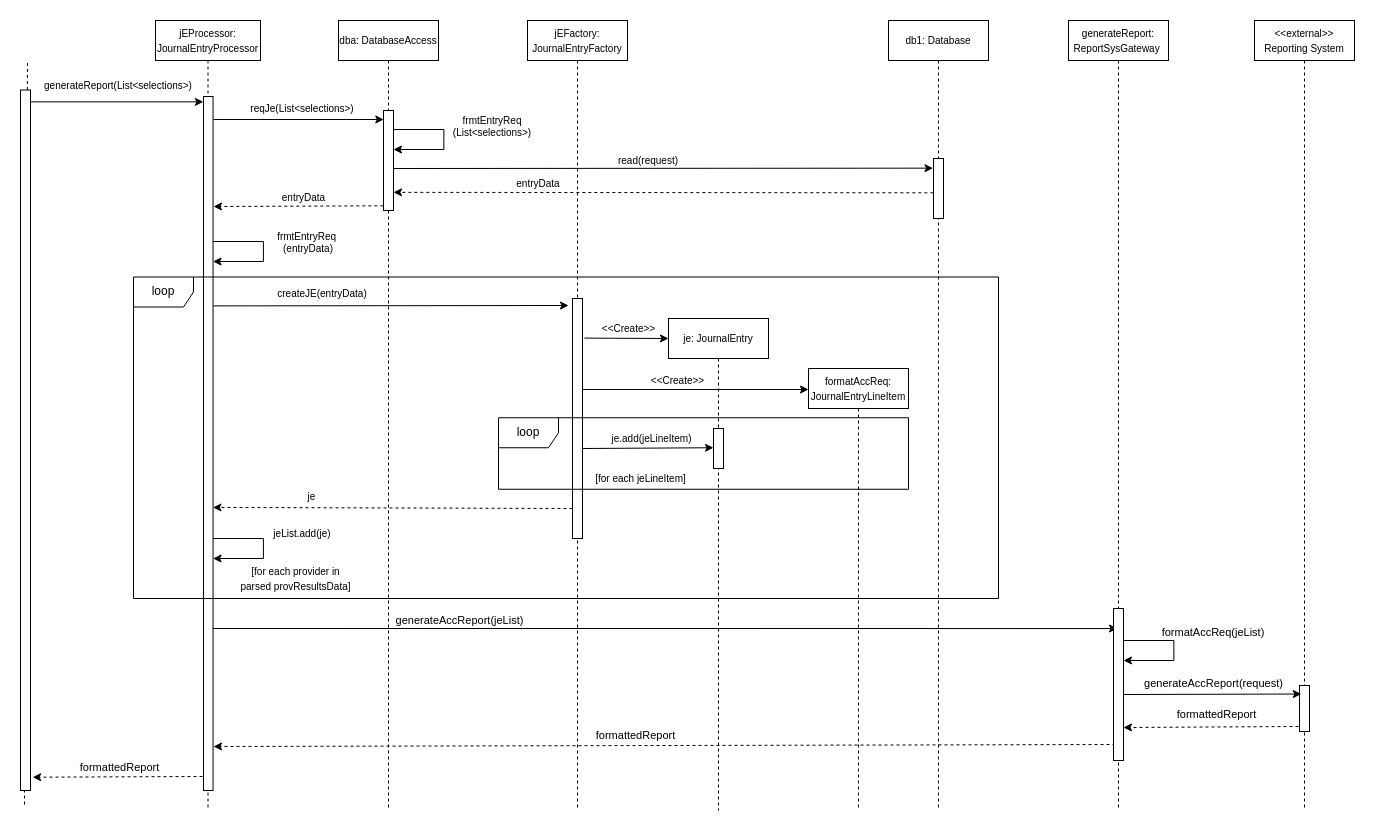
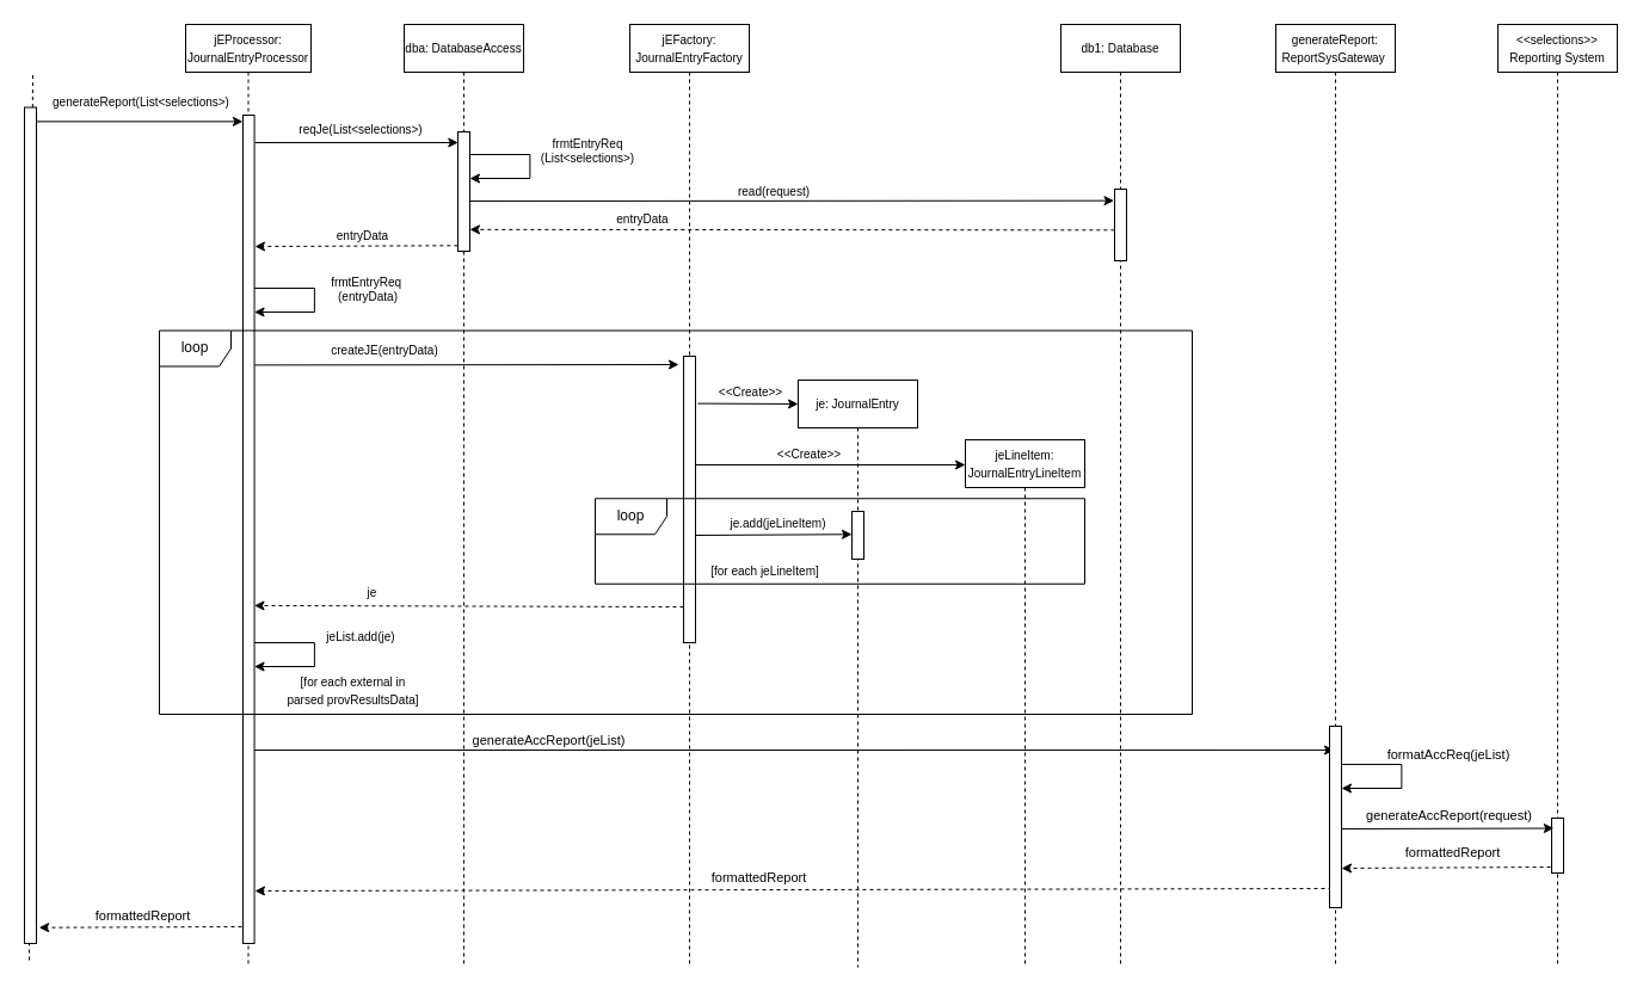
  <mxCell id="0" />
  <mxCell id="1" parent="0" />
  <mxCell id="2" value="&lt;font style=&quot;font-size: 10px;&quot;&gt;jEProcessor: JournalEntryProcessor&lt;/font&gt;" style="shape=umlLifeline;perimeter=lifelinePerimeter;whiteSpace=wrap;html=1;container=0;dropTarget=0;collapsible=0;recursiveResize=0;outlineConnect=0;portConstraint=eastwest;newEdgeStyle={&quot;edgeStyle&quot;:&quot;elbowEdgeStyle&quot;,&quot;elbow&quot;:&quot;vertical&quot;,&quot;curved&quot;:0,&quot;rounded&quot;:0};" parent="1" vertex="1"><mxGeometry x="155" y="20" width="105" height="790" as="geometry" /></mxCell>
  <mxCell id="3" value="&lt;span style=&quot;font-size: 10px;&quot;&gt;dba: DatabaseAccess&lt;/span&gt;" style="shape=umlLifeline;perimeter=lifelinePerimeter;whiteSpace=wrap;html=1;container=0;dropTarget=0;collapsible=0;recursiveResize=0;outlineConnect=0;portConstraint=eastwest;newEdgeStyle={&quot;edgeStyle&quot;:&quot;elbowEdgeStyle&quot;,&quot;elbow&quot;:&quot;vertical&quot;,&quot;curved&quot;:0,&quot;rounded&quot;:0};" parent="1" vertex="1"><mxGeometry x="338" y="20" width="100" height="790" as="geometry" /></mxCell>
  <mxCell id="4" value="&lt;font style=&quot;font-size: 10px;&quot;&gt;db1: Database&lt;/font&gt;" style="shape=umlLifeline;perimeter=lifelinePerimeter;whiteSpace=wrap;html=1;container=0;dropTarget=0;collapsible=0;recursiveResize=0;outlineConnect=0;portConstraint=eastwest;newEdgeStyle={&quot;edgeStyle&quot;:&quot;elbowEdgeStyle&quot;,&quot;elbow&quot;:&quot;vertical&quot;,&quot;curved&quot;:0,&quot;rounded&quot;:0};" parent="1" vertex="1"><mxGeometry x="888" y="20" width="100" height="790" as="geometry" /></mxCell>
  <mxCell id="5" value="" style="endArrow=classic;html=1;rounded=0;entryX=-0.014;entryY=0.084;entryDx=0;entryDy=0;entryPerimeter=0;" parent="1" edge="1"><mxGeometry width="50" height="50" relative="1" as="geometry"><mxPoint x="27.833" y="101.36" as="sourcePoint" /><mxPoint x="202.86" y="101.36" as="targetPoint" /></mxGeometry></mxCell>
  <mxCell id="6" value="" style="rounded=0;whiteSpace=wrap;html=1;" parent="1" vertex="1"><mxGeometry x="203" y="96" width="9.55" height="694" as="geometry" /></mxCell>
  <mxCell id="7" value="&lt;font&gt;generateReport(List&amp;lt;selections&amp;gt;)&lt;/font&gt;" style="text;html=1;align=center;verticalAlign=middle;whiteSpace=wrap;rounded=0;fontSize=10;" parent="1" vertex="1"><mxGeometry x="38" y="70" width="160" height="30" as="geometry" /></mxCell>
  <mxCell id="8" value="" style="rounded=0;whiteSpace=wrap;html=1;" parent="1" vertex="1"><mxGeometry x="383" y="110" width="10" height="100" as="geometry" /></mxCell>
  <mxCell id="9" value="" style="rounded=0;whiteSpace=wrap;html=1;" parent="1" vertex="1"><mxGeometry x="933" y="158" width="10" height="60" as="geometry" /></mxCell>
  <mxCell id="10" value="" style="endArrow=classic;html=1;rounded=0;entryX=0.008;entryY=0.333;entryDx=0;entryDy=0;entryPerimeter=0;spacing=2;" parent="1" edge="1"><mxGeometry width="50" height="50" relative="1" as="geometry"><mxPoint x="213" y="119" as="sourcePoint" /><mxPoint x="383.28" y="118.99" as="targetPoint" /></mxGeometry></mxCell>
  <mxCell id="11" value="&lt;font&gt;reqJe(List&amp;lt;selections&amp;gt;)&lt;/font&gt;" style="text;html=1;align=center;verticalAlign=middle;whiteSpace=wrap;rounded=0;fontSize=10;rotation=0;" parent="1" vertex="1"><mxGeometry x="222" y="93" width="160" height="30" as="geometry" /></mxCell>
  <mxCell id="12" value="" style="endArrow=classic;html=1;rounded=0;entryX=-0.05;entryY=0.161;entryDx=0;entryDy=0;entryPerimeter=0;" parent="1" target="9" edge="1"><mxGeometry width="50" height="50" relative="1" as="geometry"><mxPoint x="393" y="168" as="sourcePoint" /><mxPoint x="928" y="168" as="targetPoint" /></mxGeometry></mxCell>
  <mxCell id="13" value="&lt;font size=&quot;1&quot;&gt;read(r&lt;/font&gt;&lt;span style=&quot;font-size: 10px;&quot;&gt;equest&lt;/span&gt;&lt;font size=&quot;1&quot;&gt;)&lt;/font&gt;" style="text;html=1;align=center;verticalAlign=middle;whiteSpace=wrap;rounded=0;" parent="1" vertex="1"><mxGeometry x="558" y="145" width="180" height="30" as="geometry" /></mxCell>
  <mxCell id="14" value="" style="endArrow=classic;html=1;rounded=0;dashed=1;exitX=-0.016;exitY=0.572;exitDx=0;exitDy=0;exitPerimeter=0;" parent="1" source="9" edge="1"><mxGeometry width="50" height="50" relative="1" as="geometry"><mxPoint x="928" y="192" as="sourcePoint" /><mxPoint x="392.997" y="191.84" as="targetPoint" /></mxGeometry></mxCell>
  <mxCell id="15" value="&lt;font size=&quot;1&quot;&gt;entryData&lt;/font&gt;" style="text;html=1;align=center;verticalAlign=middle;whiteSpace=wrap;rounded=0;" parent="1" vertex="1"><mxGeometry x="458" y="168" width="160" height="30" as="geometry" /></mxCell>
  <mxCell id="16" value="" style="endArrow=classic;html=1;rounded=0;dashed=1;exitX=-0.018;exitY=0.77;exitDx=0;exitDy=0;exitPerimeter=0;" parent="1" edge="1"><mxGeometry width="50" height="50" relative="1" as="geometry"><mxPoint x="382.82" y="205.3" as="sourcePoint" /><mxPoint x="213" y="206" as="targetPoint" /></mxGeometry></mxCell>
  <mxCell id="17" value="&lt;font style=&quot;font-size: 10px;&quot;&gt;entryData&lt;/font&gt;" style="text;html=1;align=center;verticalAlign=middle;whiteSpace=wrap;rounded=0;" parent="1" vertex="1"><mxGeometry x="221" y="194" width="165" height="5" as="geometry" /></mxCell>
  <mxCell id="18" value="&lt;span style=&quot;font-size: 10px;&quot;&gt;je: JournalEntry&lt;/span&gt;" style="shape=umlLifeline;perimeter=lifelinePerimeter;whiteSpace=wrap;html=1;container=0;dropTarget=0;collapsible=0;recursiveResize=0;outlineConnect=0;portConstraint=eastwest;newEdgeStyle={&quot;edgeStyle&quot;:&quot;elbowEdgeStyle&quot;,&quot;elbow&quot;:&quot;vertical&quot;,&quot;curved&quot;:0,&quot;rounded&quot;:0};" parent="1" vertex="1"><mxGeometry x="668" y="318" width="100" height="492" as="geometry" /></mxCell>
  <mxCell id="19" value="&lt;font style=&quot;font-size: 10px;&quot;&gt;createJE(entryData)&lt;/font&gt;" style="text;html=1;align=center;verticalAlign=middle;whiteSpace=wrap;rounded=0;" parent="1" vertex="1"><mxGeometry x="251" y="278.5" width="142" height="29" as="geometry" /></mxCell>
  <mxCell id="20" value="" style="endArrow=classic;html=1;rounded=0;" parent="1" edge="1"><mxGeometry width="50" height="50" relative="1" as="geometry"><mxPoint x="212.8" y="305.4" as="sourcePoint" /><mxPoint x="568" y="305" as="targetPoint" /></mxGeometry></mxCell>
  <mxCell id="21" value="" style="endArrow=classic;html=1;rounded=0;dashed=1;exitX=-0.192;exitY=0.945;exitDx=0;exitDy=0;exitPerimeter=0;entryX=0.995;entryY=0.604;entryDx=0;entryDy=0;entryPerimeter=0;" parent="1" edge="1"><mxGeometry width="50" height="50" relative="1" as="geometry"><mxPoint x="572" y="508" as="sourcePoint" /><mxPoint x="212.502" y="506.936" as="targetPoint" /></mxGeometry></mxCell>
  <mxCell id="22" value="&lt;span style=&quot;font-size: 10px;&quot;&gt;je&lt;/span&gt;" style="edgeLabel;html=1;align=center;verticalAlign=middle;resizable=0;points=[];" parent="21" vertex="1" connectable="0"><mxGeometry x="0.45" y="1" relative="1" as="geometry"><mxPoint y="-13" as="offset" /></mxGeometry></mxCell>
  <mxCell id="23" value="" style="endArrow=none;dashed=1;html=1;rounded=0;" parent="1" source="56" edge="1"><mxGeometry width="50" height="50" relative="1" as="geometry"><mxPoint x="27" y="820" as="sourcePoint" /><mxPoint x="27" y="60" as="targetPoint" /></mxGeometry></mxCell>
  <mxCell id="24" value="&lt;font style=&quot;font-size: 10px;&quot;&gt;jEFactory: JournalEntryFactory&lt;/font&gt;" style="shape=umlLifeline;perimeter=lifelinePerimeter;whiteSpace=wrap;html=1;container=0;dropTarget=0;collapsible=0;recursiveResize=0;outlineConnect=0;portConstraint=eastwest;newEdgeStyle={&quot;edgeStyle&quot;:&quot;elbowEdgeStyle&quot;,&quot;elbow&quot;:&quot;vertical&quot;,&quot;curved&quot;:0,&quot;rounded&quot;:0};" parent="1" vertex="1"><mxGeometry x="527" y="20" width="100" height="790" as="geometry" /></mxCell>
  <mxCell id="25" value="" style="endArrow=classic;html=1;rounded=0;" parent="1" edge="1"><mxGeometry width="50" height="50" relative="1" as="geometry"><mxPoint x="212.55" y="241" as="sourcePoint" /><mxPoint x="212.55" y="261" as="targetPoint" /><Array as="points"><mxPoint x="262.92" y="241" /><mxPoint x="262.92" y="261" /></Array></mxGeometry></mxCell>
  <mxCell id="26" value="frmtEntryReq&amp;nbsp;&lt;div&gt;(entryData)&lt;/div&gt;" style="text;html=1;align=center;verticalAlign=middle;whiteSpace=wrap;rounded=0;fontSize=10;" parent="1" vertex="1"><mxGeometry x="233" y="227" width="150" height="30" as="geometry" /></mxCell>
  <mxCell id="27" value="loop" style="shape=umlFrame;whiteSpace=wrap;html=1;pointerEvents=0;" parent="1" vertex="1"><mxGeometry x="133" y="276.5" width="865" height="321.5" as="geometry" /></mxCell>
- <mxCell id="28" value="&lt;font style=&quot;font-size: 10px;&quot;&gt;[for each provider in&lt;/font&gt;&lt;div&gt;&lt;font style=&quot;font-size: 10px;&quot;&gt;parsed provResultsData]&lt;/font&gt;&lt;/div&gt;" style="text;html=1;align=center;verticalAlign=middle;whiteSpace=wrap;rounded=0;" parent="1" vertex="1"><mxGeometry x="212.55" y="575" width="165" height="5" as="geometry" /></mxCell>
+ <mxCell id="28" value="&lt;font style=&quot;font-size: 10px;&quot;&gt;[for each external in&lt;/font&gt;&lt;div&gt;&lt;font style=&quot;font-size: 10px;&quot;&gt;parsed provResultsData]&lt;/font&gt;&lt;/div&gt;" style="text;html=1;align=center;verticalAlign=middle;whiteSpace=wrap;rounded=0;" parent="1" vertex="1"><mxGeometry x="212.55" y="575" width="165" height="5" as="geometry" /></mxCell>
  <mxCell id="29" value="" style="rounded=0;whiteSpace=wrap;html=1;" parent="1" vertex="1"><mxGeometry x="572" y="298" width="10" height="240" as="geometry" /></mxCell>
- <mxCell id="30" value="&lt;span style=&quot;font-size: 10px;&quot;&gt;formatAccReq: JournalEntryLineItem&lt;/span&gt;" style="shape=umlLifeline;perimeter=lifelinePerimeter;whiteSpace=wrap;html=1;container=0;dropTarget=0;collapsible=0;recursiveResize=0;outlineConnect=0;portConstraint=eastwest;newEdgeStyle={&quot;edgeStyle&quot;:&quot;elbowEdgeStyle&quot;,&quot;elbow&quot;:&quot;vertical&quot;,&quot;curved&quot;:0,&quot;rounded&quot;:0};" parent="1" vertex="1"><mxGeometry x="808" y="368" width="100" height="442" as="geometry" /></mxCell>
+ <mxCell id="30" value="&lt;span style=&quot;font-size: 10px;&quot;&gt;jeLineItem: JournalEntryLineItem&lt;/span&gt;" style="shape=umlLifeline;perimeter=lifelinePerimeter;whiteSpace=wrap;html=1;container=0;dropTarget=0;collapsible=0;recursiveResize=0;outlineConnect=0;portConstraint=eastwest;newEdgeStyle={&quot;edgeStyle&quot;:&quot;elbowEdgeStyle&quot;,&quot;elbow&quot;:&quot;vertical&quot;,&quot;curved&quot;:0,&quot;rounded&quot;:0};" parent="1" vertex="1"><mxGeometry x="808" y="368" width="100" height="442" as="geometry" /></mxCell>
  <mxCell id="31" value="" style="endArrow=classic;html=1;rounded=0;exitX=1.186;exitY=0.165;exitDx=0;exitDy=0;exitPerimeter=0;" parent="1" source="29" edge="1"><mxGeometry width="50" height="50" relative="1" as="geometry"><mxPoint x="588" y="338" as="sourcePoint" /><mxPoint x="668" y="338" as="targetPoint" /></mxGeometry></mxCell>
  <mxCell id="32" value="&lt;font style=&quot;font-size: 10px;&quot;&gt;&amp;lt;&amp;lt;Create&amp;gt;&amp;gt;&lt;/font&gt;" style="edgeLabel;html=1;align=center;verticalAlign=middle;resizable=0;points=[];" parent="31" vertex="1" connectable="0"><mxGeometry x="0.026" relative="1" as="geometry"><mxPoint x="1" y="-10" as="offset" /></mxGeometry></mxCell>
  <mxCell id="33" value="" style="endArrow=classic;html=1;rounded=0;" parent="1" edge="1"><mxGeometry width="50" height="50" relative="1" as="geometry"><mxPoint x="582" y="389" as="sourcePoint" /><mxPoint x="808" y="389" as="targetPoint" /></mxGeometry></mxCell>
  <mxCell id="34" value="&lt;font style=&quot;font-size: 10px;&quot;&gt;&amp;lt;&amp;lt;Create&amp;gt;&amp;gt;&lt;/font&gt;" style="edgeLabel;html=1;align=center;verticalAlign=middle;resizable=0;points=[];" parent="1" vertex="1" connectable="0"><mxGeometry x="637.218" y="339.995" as="geometry"><mxPoint x="39" y="40" as="offset" /></mxGeometry></mxCell>
  <mxCell id="35" value="" style="rounded=0;whiteSpace=wrap;html=1;" parent="1" vertex="1"><mxGeometry x="713" y="428" width="10" height="40" as="geometry" /></mxCell>
  <mxCell id="36" value="" style="endArrow=classic;html=1;rounded=0;exitX=1.008;exitY=0.129;exitDx=0;exitDy=0;exitPerimeter=0;entryX=-0.017;entryY=0.338;entryDx=0;entryDy=0;entryPerimeter=0;" parent="1" edge="1"><mxGeometry width="50" height="50" relative="1" as="geometry"><mxPoint x="582.17" y="448" as="sourcePoint" /><mxPoint x="713" y="447.23" as="targetPoint" /></mxGeometry></mxCell>
  <mxCell id="37" value="&lt;font style=&quot;font-size: 10px;&quot;&gt;je.add(jeLineItem)&lt;/font&gt;" style="edgeLabel;html=1;align=center;verticalAlign=middle;resizable=0;points=[];" parent="36" vertex="1" connectable="0"><mxGeometry x="0.026" relative="1" as="geometry"><mxPoint x="1" y="-10" as="offset" /></mxGeometry></mxCell>
  <mxCell id="38" value="loop" style="shape=umlFrame;whiteSpace=wrap;html=1;pointerEvents=0;" parent="1" vertex="1"><mxGeometry x="498" y="417.25" width="410" height="71.5" as="geometry" /></mxCell>
  <mxCell id="39" value="&lt;font style=&quot;font-size: 10px;&quot;&gt;[for each jeLineItem]&lt;/font&gt;" style="text;html=1;align=center;verticalAlign=middle;whiteSpace=wrap;rounded=0;" parent="1" vertex="1"><mxGeometry x="558" y="475.5" width="165" height="5" as="geometry" /></mxCell>
  <mxCell id="40" value="" style="endArrow=classic;html=1;rounded=0;" parent="1" edge="1"><mxGeometry width="50" height="50" relative="1" as="geometry"><mxPoint x="212.55" y="538" as="sourcePoint" /><mxPoint x="212.55" y="558" as="targetPoint" /><Array as="points"><mxPoint x="262.92" y="538" /><mxPoint x="262.92" y="558" /></Array></mxGeometry></mxCell>
  <mxCell id="41" value="jeList.add(je)" style="text;html=1;align=center;verticalAlign=middle;whiteSpace=wrap;rounded=0;fontSize=10;" parent="1" vertex="1"><mxGeometry x="227" y="518" width="150" height="30" as="geometry" /></mxCell>
  <mxCell id="42" value="&lt;font style=&quot;font-size: 10px;&quot;&gt;generateReport: ReportSysGateway&amp;nbsp;&lt;/font&gt;" style="shape=umlLifeline;perimeter=lifelinePerimeter;whiteSpace=wrap;html=1;container=0;dropTarget=0;collapsible=0;recursiveResize=0;outlineConnect=0;portConstraint=eastwest;newEdgeStyle={&quot;edgeStyle&quot;:&quot;elbowEdgeStyle&quot;,&quot;elbow&quot;:&quot;vertical&quot;,&quot;curved&quot;:0,&quot;rounded&quot;:0};" parent="1" vertex="1"><mxGeometry x="1068" y="20" width="100" height="790" as="geometry" /></mxCell>
- <mxCell id="43" value="&lt;font style=&quot;font-size: 10px;&quot;&gt;&amp;lt;&amp;lt;external&amp;gt;&amp;gt;&lt;/font&gt;&lt;div&gt;&lt;font style=&quot;font-size: 10px;&quot;&gt;Reporting System&lt;/font&gt;&lt;/div&gt;" style="shape=umlLifeline;perimeter=lifelinePerimeter;whiteSpace=wrap;html=1;container=0;dropTarget=0;collapsible=0;recursiveResize=0;outlineConnect=0;portConstraint=eastwest;newEdgeStyle={&quot;edgeStyle&quot;:&quot;elbowEdgeStyle&quot;,&quot;elbow&quot;:&quot;vertical&quot;,&quot;curved&quot;:0,&quot;rounded&quot;:0};" parent="1" vertex="1"><mxGeometry x="1254" y="20" width="100" height="790" as="geometry" /></mxCell>
+ <mxCell id="43" value="&lt;font style=&quot;font-size: 10px;&quot;&gt;&amp;lt;&amp;lt;selections&amp;gt;&amp;gt;&lt;/font&gt;&lt;div&gt;&lt;font style=&quot;font-size: 10px;&quot;&gt;Reporting System&lt;/font&gt;&lt;/div&gt;" style="shape=umlLifeline;perimeter=lifelinePerimeter;whiteSpace=wrap;html=1;container=0;dropTarget=0;collapsible=0;recursiveResize=0;outlineConnect=0;portConstraint=eastwest;newEdgeStyle={&quot;edgeStyle&quot;:&quot;elbowEdgeStyle&quot;,&quot;elbow&quot;:&quot;vertical&quot;,&quot;curved&quot;:0,&quot;rounded&quot;:0};" parent="1" vertex="1"><mxGeometry x="1254" y="20" width="100" height="790" as="geometry" /></mxCell>
  <mxCell id="44" value="" style="rounded=0;whiteSpace=wrap;html=1;" parent="1" vertex="1"><mxGeometry x="1299" y="685" width="10" height="46" as="geometry" /></mxCell>
  <mxCell id="45" value="" style="endArrow=classic;html=1;rounded=0;entryX=0.4;entryY=0.132;entryDx=0;entryDy=0;entryPerimeter=0;" parent="1" target="59" edge="1"><mxGeometry width="50" height="50" relative="1" as="geometry"><mxPoint x="212.55" y="628" as="sourcePoint" /><mxPoint x="1108" y="628" as="targetPoint" /></mxGeometry></mxCell>
  <mxCell id="46" value="generateAccReport(jeList)" style="edgeLabel;html=1;align=center;verticalAlign=middle;resizable=0;points=[];" parent="45" vertex="1" connectable="0"><mxGeometry x="-0.479" y="2" relative="1" as="geometry"><mxPoint x="10" y="-7" as="offset" /></mxGeometry></mxCell>
  <mxCell id="47" value="" style="endArrow=classic;html=1;rounded=0;entryX=-0.217;entryY=0.342;entryDx=0;entryDy=0;entryPerimeter=0;" parent="1" edge="1"><mxGeometry width="50" height="50" relative="1" as="geometry"><mxPoint x="1123" y="694" as="sourcePoint" /><mxPoint x="1300.83" y="693.52" as="targetPoint" /></mxGeometry></mxCell>
  <mxCell id="48" value="generateAccReport(request)" style="edgeLabel;html=1;align=center;verticalAlign=middle;resizable=0;points=[];" parent="47" vertex="1" connectable="0"><mxGeometry x="-0.479" y="2" relative="1" as="geometry"><mxPoint x="44" y="-9" as="offset" /></mxGeometry></mxCell>
  <mxCell id="49" value="" style="endArrow=classic;html=1;rounded=0;dashed=1;exitX=-0.018;exitY=0.77;exitDx=0;exitDy=0;exitPerimeter=0;" parent="1" edge="1"><mxGeometry width="50" height="50" relative="1" as="geometry"><mxPoint x="1298" y="726" as="sourcePoint" /><mxPoint x="1123" y="727" as="targetPoint" /></mxGeometry></mxCell>
  <mxCell id="50" value="formattedReport" style="edgeLabel;html=1;align=center;verticalAlign=middle;resizable=0;points=[];" parent="1" vertex="1" connectable="0"><mxGeometry x="1223.661" y="680.874" as="geometry"><mxPoint x="-8" y="33" as="offset" /></mxGeometry></mxCell>
  <mxCell id="51" value="" style="endArrow=classic;html=1;rounded=0;dashed=1;exitX=0.2;exitY=0.891;exitDx=0;exitDy=0;exitPerimeter=0;" parent="1" edge="1"><mxGeometry width="50" height="50" relative="1" as="geometry"><mxPoint x="1115" y="744.01" as="sourcePoint" /><mxPoint x="213" y="746" as="targetPoint" /></mxGeometry></mxCell>
  <mxCell id="52" value="formattedReport" style="edgeLabel;html=1;align=center;verticalAlign=middle;resizable=0;points=[];" parent="51" vertex="1" connectable="0"><mxGeometry x="0.081" y="1" relative="1" as="geometry"><mxPoint x="7" y="-12" as="offset" /></mxGeometry></mxCell>
  <mxCell id="53" value="" style="endArrow=classic;html=1;rounded=0;dashed=1;exitX=-0.018;exitY=0.77;exitDx=0;exitDy=0;exitPerimeter=0;" parent="1" edge="1"><mxGeometry width="50" height="50" relative="1" as="geometry"><mxPoint x="202" y="776" as="sourcePoint" /><mxPoint x="32.18" y="776.7" as="targetPoint" /></mxGeometry></mxCell>
  <mxCell id="54" value="formattedReport" style="edgeLabel;html=1;align=center;verticalAlign=middle;resizable=0;points=[];" parent="53" vertex="1" connectable="0"><mxGeometry x="0.015" relative="1" as="geometry"><mxPoint x="2" y="-10" as="offset" /></mxGeometry></mxCell>
  <mxCell id="55" value="" style="endArrow=none;dashed=1;html=1;rounded=0;entryX=0.4;entryY=0.912;entryDx=0;entryDy=0;entryPerimeter=0;" parent="1" edge="1"><mxGeometry width="50" height="50" relative="1" as="geometry"><mxPoint x="24" y="804" as="sourcePoint" /><mxPoint x="24" y="716.756" as="targetPoint" /></mxGeometry></mxCell>
  <mxCell id="56" value="" style="rounded=0;whiteSpace=wrap;html=1;" parent="1" vertex="1"><mxGeometry x="20" y="89.5" width="10" height="700.5" as="geometry" /></mxCell>
  <mxCell id="57" value="" style="endArrow=classic;html=1;rounded=0;" parent="1" edge="1"><mxGeometry width="50" height="50" relative="1" as="geometry"><mxPoint x="393" y="129" as="sourcePoint" /><mxPoint x="393" y="149" as="targetPoint" /><Array as="points"><mxPoint x="443.37" y="129" /><mxPoint x="443.37" y="149" /></Array></mxGeometry></mxCell>
  <mxCell id="58" value="frmtEntryReq&lt;div&gt;(List&amp;lt;selections&amp;gt;)&lt;/div&gt;" style="text;html=1;align=center;verticalAlign=middle;whiteSpace=wrap;rounded=0;fontSize=10;" parent="1" vertex="1"><mxGeometry x="417" y="111" width="150" height="30" as="geometry" /></mxCell>
  <mxCell id="59" value="" style="rounded=0;whiteSpace=wrap;html=1;" parent="1" vertex="1"><mxGeometry x="1113" y="608" width="10" height="152" as="geometry" /></mxCell>
  <mxCell id="60" value="" style="endArrow=classic;html=1;rounded=0;" parent="1" edge="1"><mxGeometry width="50" height="50" relative="1" as="geometry"><mxPoint x="1123" y="640" as="sourcePoint" /><mxPoint x="1123" y="660" as="targetPoint" /><Array as="points"><mxPoint x="1173.37" y="640" /><mxPoint x="1173.37" y="660" /></Array></mxGeometry></mxCell>
  <mxCell id="61" value="formatAccReq(jeList)" style="text;html=1;align=center;verticalAlign=middle;whiteSpace=wrap;rounded=0;fontSize=11;" parent="1" vertex="1"><mxGeometry x="1138" y="617" width="150" height="30" as="geometry" /></mxCell>
